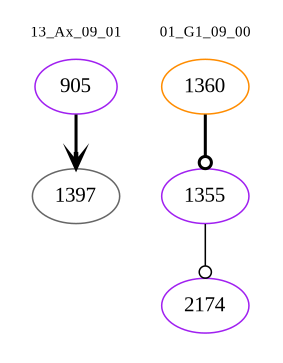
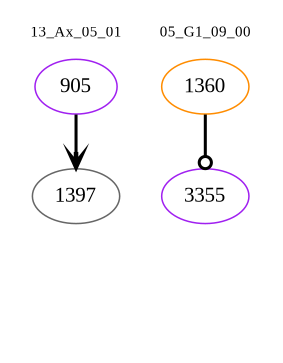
  digraph {
    fontname="Liberation Serif"
    node [color=purple fontname="Liberation Serif"]
    edge [arrowhead=odot color=black fontname="Liberation Serif" style=bold]
    n1 [label=905]
    n2 [color=gray40 label=1397]
    n3 [color=darkorange label=1360]
-   n4 [label=1355]
-   n5 [label=2174]
+   n4 [label=3355]
    subgraph cluster_1 {
      color=white
      fontsize=10
-     label="13_Ax_09_01"
+     label="13_Ax_05_01"
      n1
      n2
    }
    subgraph cluster_2 {
      color=white
      fontsize=10
-     label="01_G1_09_00"
+     label="05_G1_09_00"
      n3
      n4
-     n5
    }
    n1 -> n2 [arrowhead=vee]
    n3 -> n4
-   n4 -> n5 [style=solid]
  }
